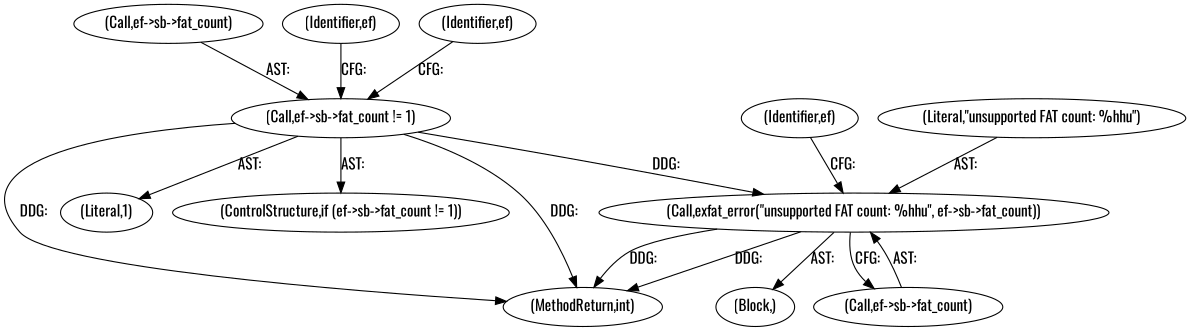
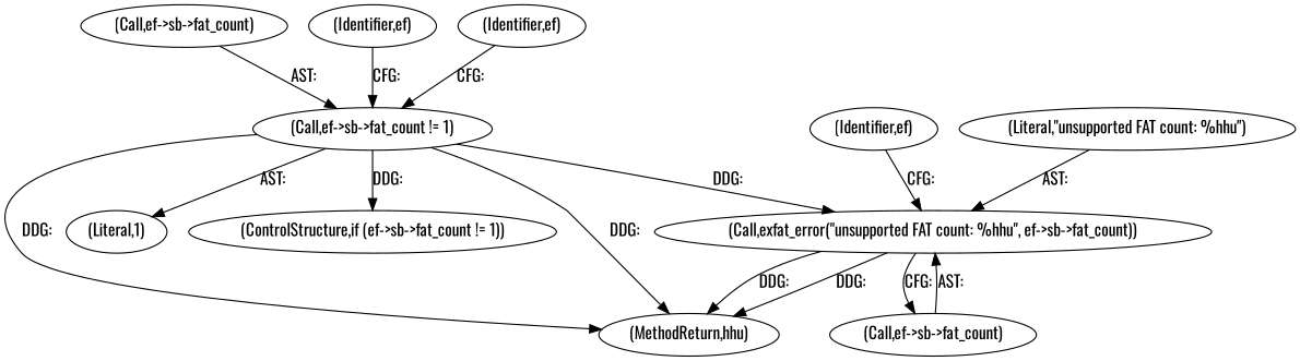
  digraph {
    fontname=Oswald
    node [fontname=Oswald]
    edge [fontname=Oswald]
    n1 [label="(Call,exfat_error(\"unsupported FAT count: %hhu\", ef->sb->fat_count))"]
    n2 [label="(Call,ef->sb->fat_count)"]
-   n3 [label="(MethodReturn,int)"]
-   n4 [label="(Block,)"]
+   n3 [label="(MethodReturn,hhu)"]
    n5 [label="(Call,ef->sb->fat_count != 1)"]
    n6 [label="(Literal,1)"]
    n7 [label="(ControlStructure,if (ef->sb->fat_count != 1))"]
    n8 [label="(Call,ef->sb->fat_count)"]
    n9 [label="(Identifier,ef)"]
    n10 [label="(Identifier,ef)"]
    n11 [label="(Literal,\"unsupported FAT count: %hhu\")"]
    n12 [label="(Identifier,ef)"]
    n1 -> n2 [label="CFG: "]
    n1 -> n3 [label="DDG: "]
    n1 -> n3 [label="DDG: "]
-   n1 -> n4 [label="AST: "]
    n2 -> n1 [label="AST: "]
    n5 -> n1 [label="DDG: "]
    n5 -> n3 [label="DDG: "]
    n5 -> n3 [label="DDG: "]
    n5 -> n6 [label="AST: "]
-   n5 -> n7 [label="AST: "]
+   n5 -> n7 [label="DDG: "]
    n8 -> n5 [label="AST: "]
    n9 -> n1 [label="CFG: "]
    n10 -> n5 [label="CFG: "]
    n11 -> n1 [label="AST: "]
    n12 -> n5 [label="CFG: "]
  }
